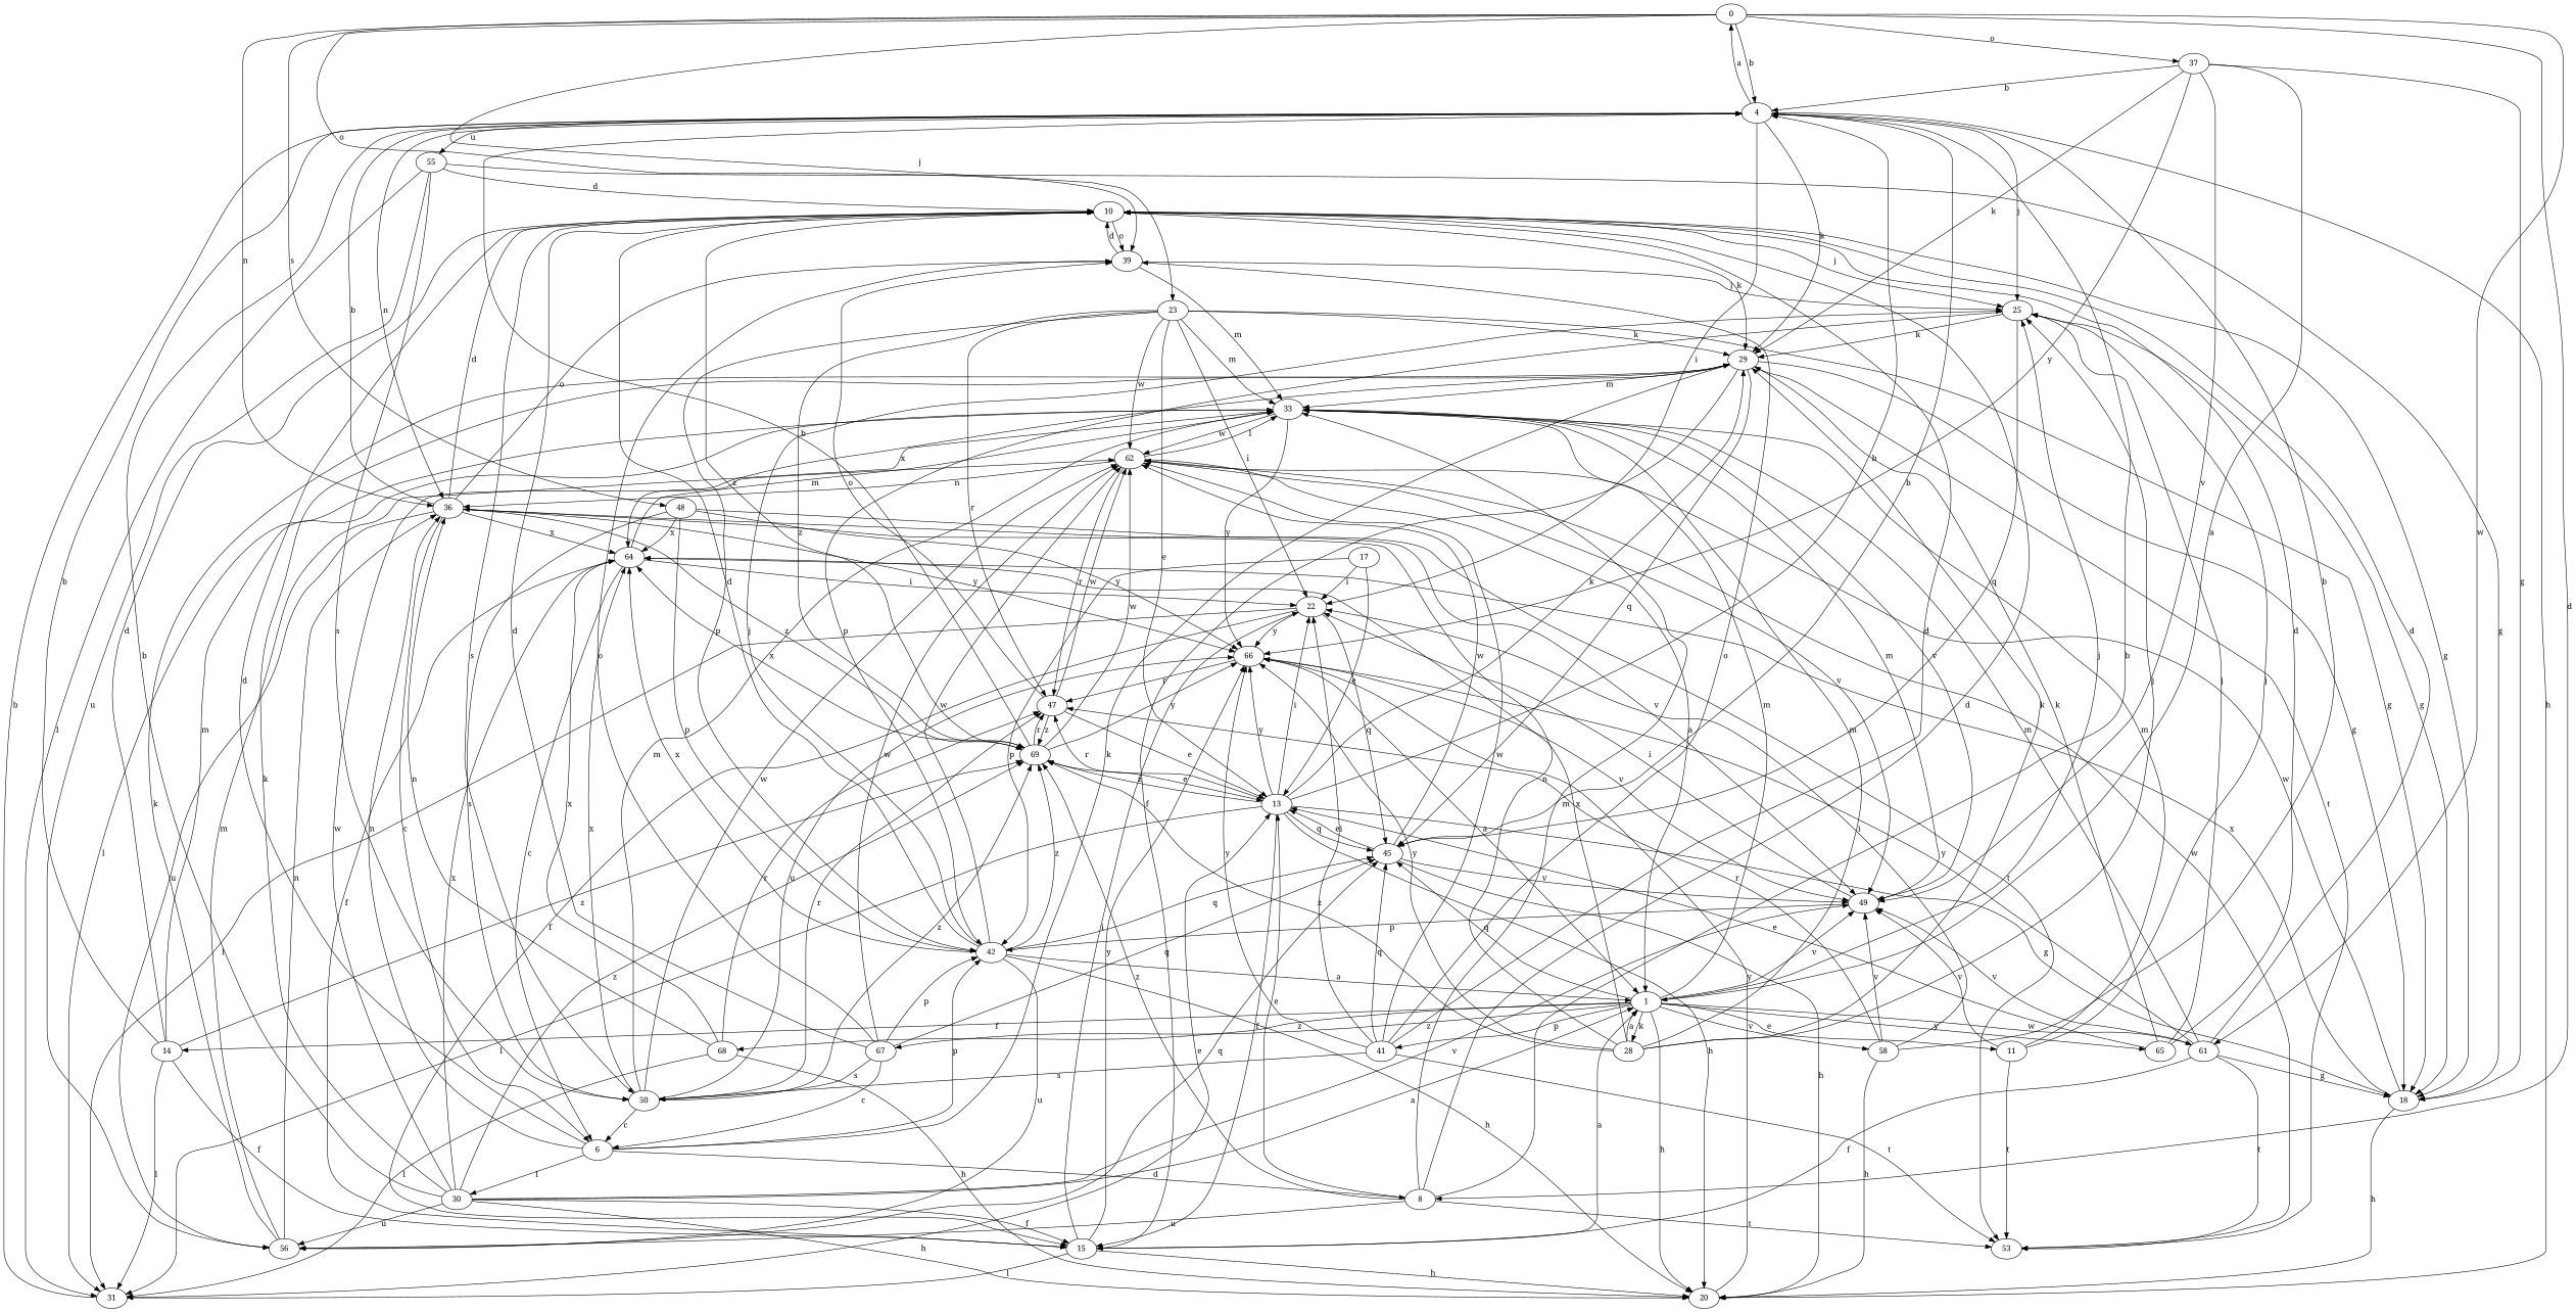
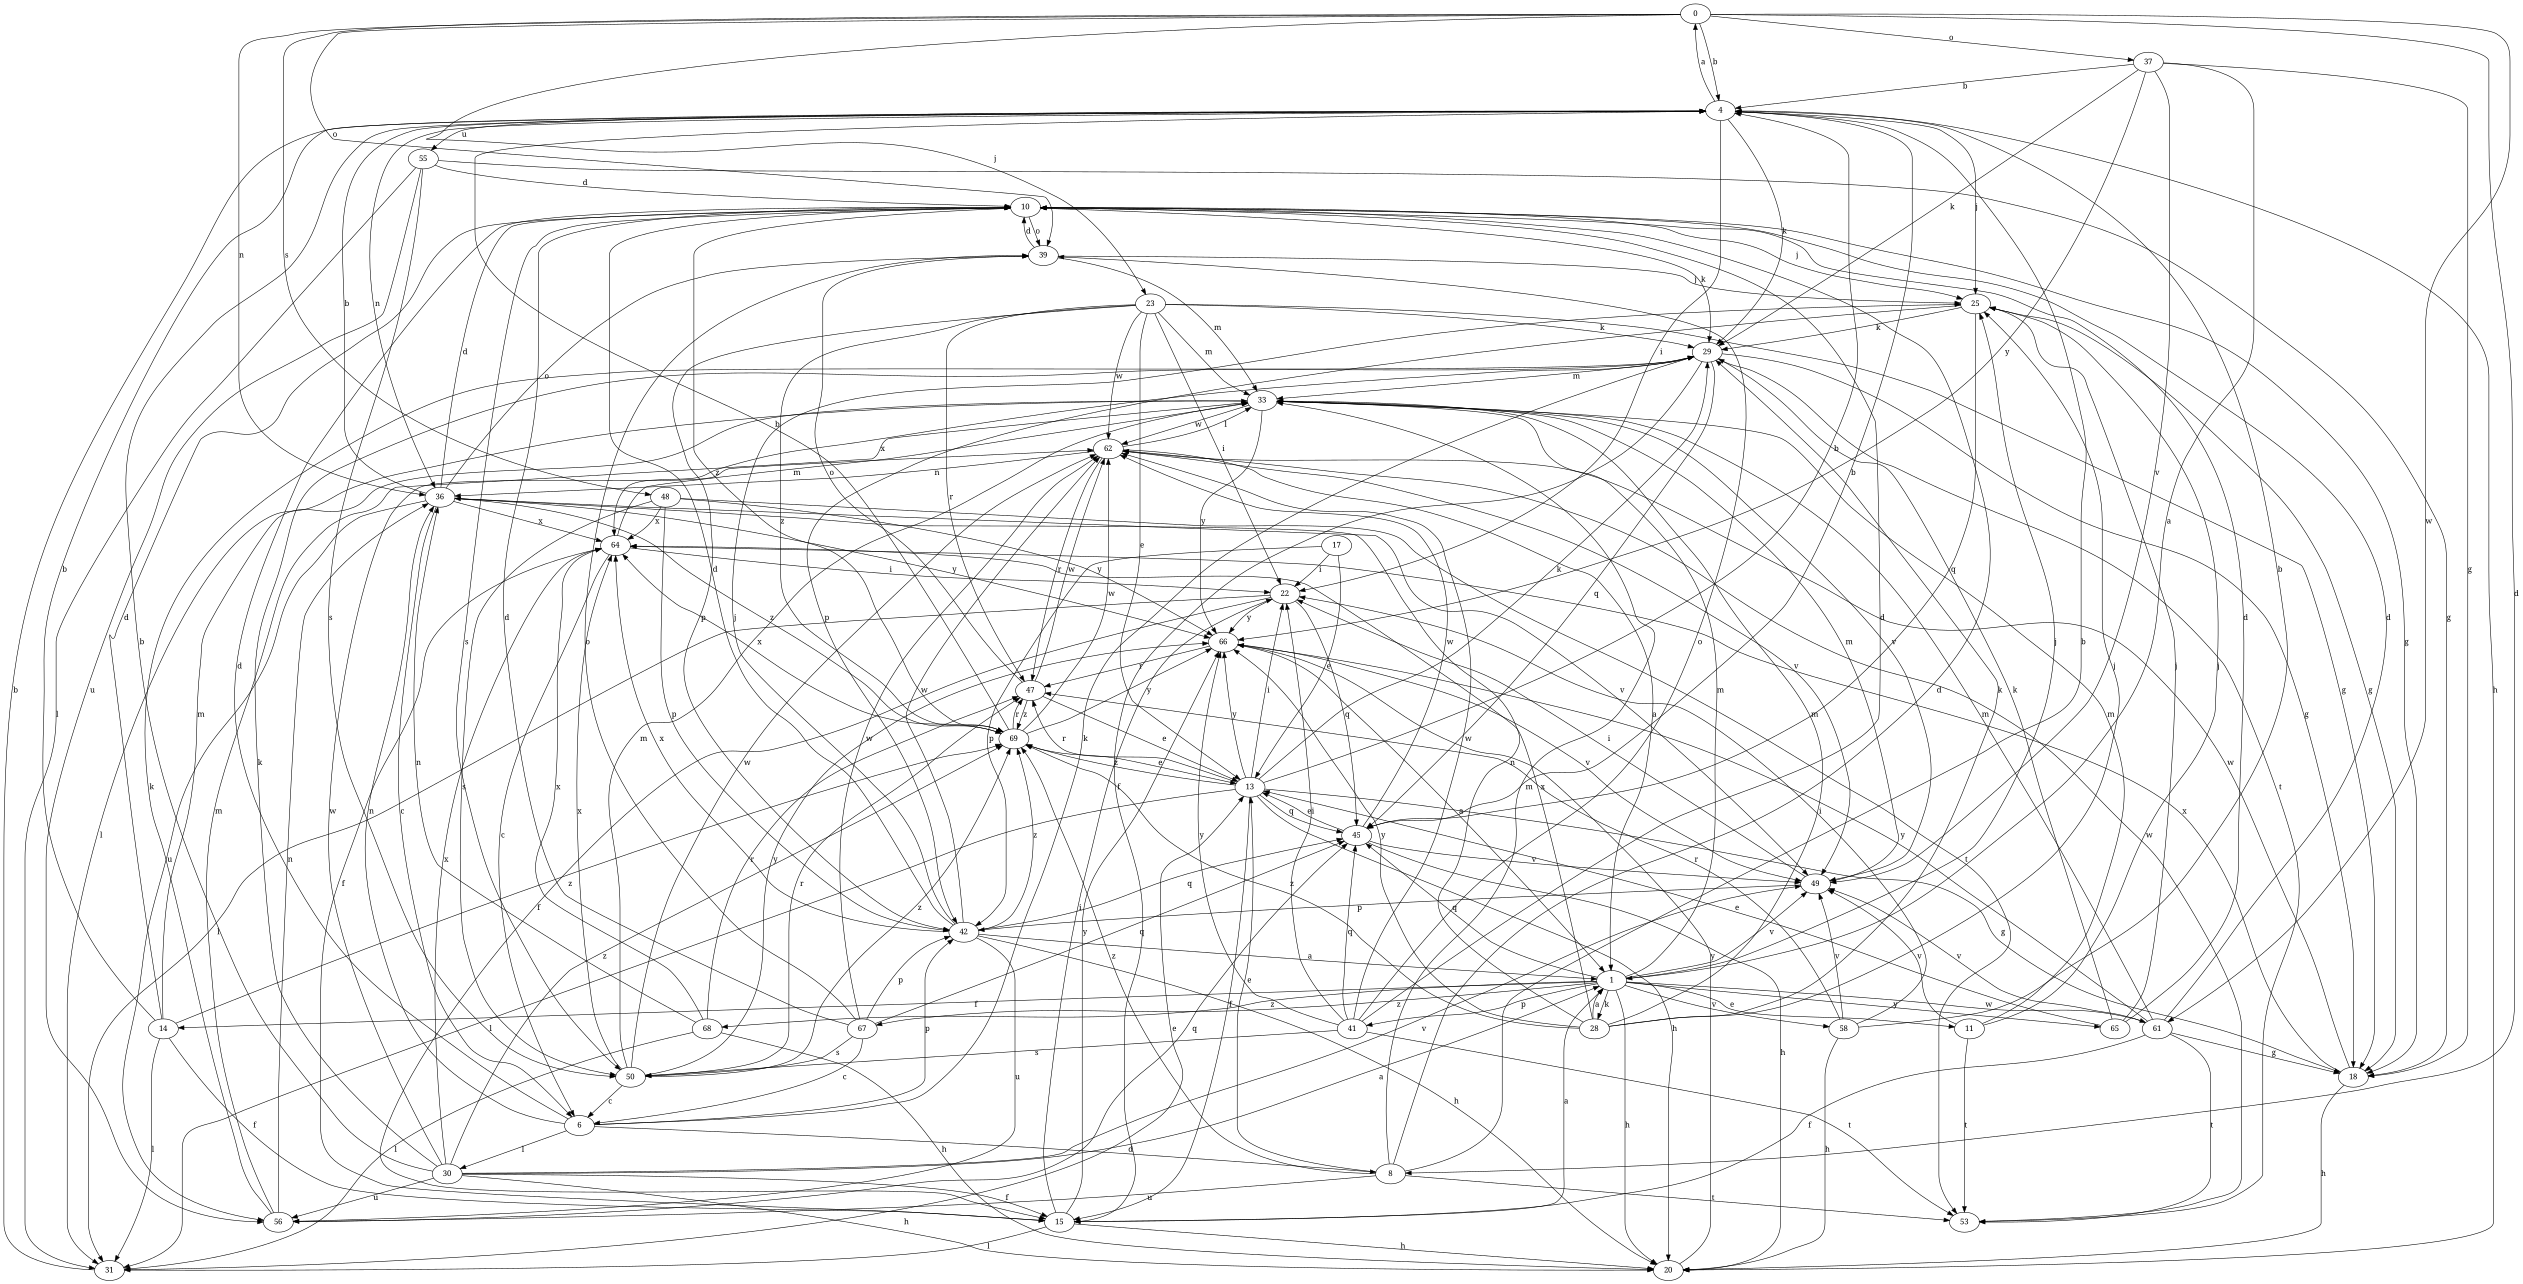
  strict digraph {
    fontname="Noto Serif"
    node [fontname="Noto Serif"]
    edge [fontname="Noto Serif"]
    0
    4
    8
    23
    36
    37
    39
    48
    61
    20
    25
    22
    29
    55
    33
    10
    13
    53
    56
    69
    17
    42
    18
    47
    62
    n26 [label=49]
    6
    66
    64
    1
    50
    15
    11
    14
    28
    41
    45
    58
    65
    67
    68
    31
    30
    0 -> 4 [label=b]
    0 -> 8 [label=d]
    0 -> 23 [label=j]
    0 -> 36 [label=n]
    0 -> 37 [label=o]
    0 -> 39 [label=o]
    0 -> 48 [label=s]
    0 -> 61 [label=w]
    4 -> 0 [label=a]
    4 -> 36 [label=n]
    4 -> 20 [label=h]
    4 -> 25 [label=j]
    4 -> 22 [label=i]
    4 -> 29 [label=k]
    4 -> 55 [label=u]
    8 -> 4 [label=b]
    8 -> 33 [label=m]
    8 -> 10 [label=d]
    8 -> 13 [label=e]
    8 -> 53 [label=t]
    8 -> 56 [label=u]
    8 -> 69 [label=z]
    23 -> 22 [label=i]
    23 -> 29 [label=k]
    23 -> 33 [label=m]
    23 -> 13 [label=e]
    23 -> 69 [label=z]
    23 -> 42 [label=p]
    23 -> 18 [label=g]
    23 -> 47 [label=r]
    23 -> 62 [label=w]
    36 -> 4 [label=b]
    36 -> 39 [label=o]
    36 -> 10 [label=d]
    36 -> 56 [label=u]
    36 -> 69 [label=z]
    36 -> n26 [label=v]
    36 -> 6 [label=c]
    36 -> 66 [label=y]
    36 -> 64 [label=x]
    37 -> 4 [label=b]
    37 -> 29 [label=k]
    37 -> 18 [label=g]
    37 -> n26 [label=v]
    37 -> 66 [label=y]
    37 -> 1 [label=a]
    39 -> 25 [label=j]
    39 -> 33 [label=m]
    39 -> 10 [label=d]
    48 -> 53 [label=t]
    48 -> 42 [label=p]
    48 -> 66 [label=y]
    48 -> 64 [label=x]
    48 -> 50 [label=s]
    61 -> 33 [label=m]
    61 -> 10 [label=d]
    61 -> 53 [label=t]
    61 -> 18 [label=g]
    61 -> n26 [label=v]
    61 -> 66 [label=y]
    61 -> 15 [label=f]
    20 -> 66 [label=y]
    25 -> 29 [label=k]
    25 -> 42 [label=p]
    25 -> 18 [label=g]
    25 -> 45 [label=q]
    22 -> 66 [label=y]
    22 -> 15 [label=f]
    22 -> 45 [label=q]
    22 -> 31 [label=l]
    29 -> 33 [label=m]
    29 -> 53 [label=t]
    29 -> 18 [label=g]
    29 -> 64 [label=x]
    29 -> 15 [label=f]
    29 -> 45 [label=q]
    55 -> 10 [label=d]
    55 -> 56 [label=u]
    55 -> 18 [label=g]
    55 -> 50 [label=s]
    55 -> 31 [label=l]
    33 -> 62 [label=w]
    33 -> n26 [label=v]
    33 -> 66 [label=y]
    33 -> 31 [label=l]
    10 -> 39 [label=o]
    10 -> 25 [label=j]
    10 -> 29 [label=k]
    10 -> 69 [label=z]
    10 -> 18 [label=g]
    10 -> 50 [label=s]
    13 -> 4 [label=b]
    13 -> 20 [label=h]
    13 -> 22 [label=i]
    13 -> 29 [label=k]
    13 -> 69 [label=z]
    13 -> 18 [label=g]
    13 -> 47 [label=r]
    13 -> 66 [label=y]
    13 -> 15 [label=f]
    13 -> 45 [label=q]
    13 -> 31 [label=l]
    53 -> 62 [label=w]
    56 -> 36 [label=n]
    56 -> 29 [label=k]
    56 -> 33 [label=m]
    56 -> 45 [label=q]
    69 -> 4 [label=b]
    69 -> 13 [label=e]
    69 -> 47 [label=r]
    69 -> 62 [label=w]
    69 -> 66 [label=y]
    69 -> 64 [label=x]
    17 -> 22 [label=i]
    17 -> 13 [label=e]
    17 -> 42 [label=p]
    42 -> 20 [label=h]
    42 -> 25 [label=j]
    42 -> 10 [label=d]
    42 -> 56 [label=u]
    42 -> 69 [label=z]
    42 -> 62 [label=w]
    42 -> 64 [label=x]
    42 -> 1 [label=a]
    42 -> 45 [label=q]
    18 -> 20 [label=h]
    18 -> 62 [label=w]
    18 -> 64 [label=x]
    47 -> 39 [label=o]
    47 -> 13 [label=e]
    47 -> 69 [label=z]
    47 -> 62 [label=w]
    62 -> 36 [label=n]
    62 -> 33 [label=l]
    62 -> 47 [label=r]
    62 -> n26 [label=v]
    62 -> 1 [label=a]
    n26 -> 22 [label=i]
    n26 -> 33 [label=m]
    n26 -> 42 [label=p]
    6 -> 8 [label=d]
    6 -> 36 [label=n]
    6 -> 29 [label=k]
    6 -> 10 [label=d]
    6 -> 42 [label=p]
    6 -> 30 [label=l]
    66 -> 47 [label=r]
    66 -> n26 [label=v]
    66 -> 1 [label=a]
    64 -> 22 [label=i]
    64 -> 33 [label=m]
    64 -> 6 [label=c]
    64 -> 15 [label=f]
    1 -> 61 [label=w]
    1 -> 20 [label=h]
    1 -> 25 [label=j]
    1 -> 33 [label=m]
    1 -> n26 [label=v]
    1 -> 11 [label=e]
    1 -> 14 [label=f]
    1 -> 28 [label=k]
    1 -> 41 [label=p]
    1 -> 45 [label=q]
    1 -> 58 [label=v]
    1 -> 65 [label=y]
    1 -> 67 [label=z]
    1 -> 68 [label=z]
    50 -> 33 [label=m]
    50 -> 69 [label=z]
    50 -> 47 [label=r]
    50 -> 62 [label=w]
    50 -> 6 [label=c]
-   50 -> 66 [label=u]
+   50 -> 66 [label=y]
    50 -> 64 [label=x]
    15 -> 20 [label=h]
    15 -> 22 [label=i]
    15 -> 66 [label=y]
    15 -> 1 [label=a]
    15 -> 31 [label=l]
    11 -> 25 [label=j]
    11 -> 33 [label=m]
    11 -> 53 [label=t]
    11 -> n26 [label=v]
    14 -> 4 [label=b]
    14 -> 33 [label=m]
    14 -> 10 [label=d]
    14 -> 69 [label=z]
    14 -> 15 [label=f]
    14 -> 31 [label=l]
    28 -> 36 [label=n]
    28 -> 25 [label=j]
    28 -> 29 [label=k]
    28 -> 33 [label=m]
    28 -> 69 [label=z]
    28 -> 66 [label=y]
    28 -> 64 [label=x]
    28 -> 1 [label=a]
    41 -> 39 [label=o]
    41 -> 22 [label=i]
    41 -> 10 [label=d]
    41 -> 53 [label=t]
    41 -> 62 [label=w]
    41 -> 66 [label=y]
    41 -> 50 [label=s]
    41 -> 45 [label=q]
    45 -> 4 [label=b]
    45 -> 20 [label=h]
    45 -> 13 [label=e]
    45 -> 62 [label=w]
    45 -> n26 [label=v]
    58 -> 4 [label=b]
    58 -> 20 [label=h]
    58 -> 22 [label=i]
    58 -> 47 [label=r]
    58 -> n26 [label=v]
    65 -> 25 [label=j]
    65 -> 29 [label=k]
    65 -> 10 [label=d]
    65 -> 13 [label=e]
    67 -> 39 [label=o]
    67 -> 10 [label=d]
    67 -> 42 [label=p]
    67 -> 62 [label=w]
    67 -> 6 [label=c]
    67 -> 50 [label=s]
    67 -> 45 [label=q]
    68 -> 36 [label=n]
    68 -> 20 [label=h]
    68 -> 47 [label=r]
    68 -> 64 [label=x]
    68 -> 31 [label=l]
    31 -> 4 [label=b]
    31 -> 13 [label=e]
    30 -> 4 [label=b]
    30 -> 20 [label=h]
    30 -> 29 [label=k]
    30 -> 56 [label=u]
    30 -> 69 [label=z]
    30 -> 62 [label=w]
    30 -> n26 [label=v]
    30 -> 64 [label=x]
    30 -> 1 [label=a]
    30 -> 15 [label=f]
  }
